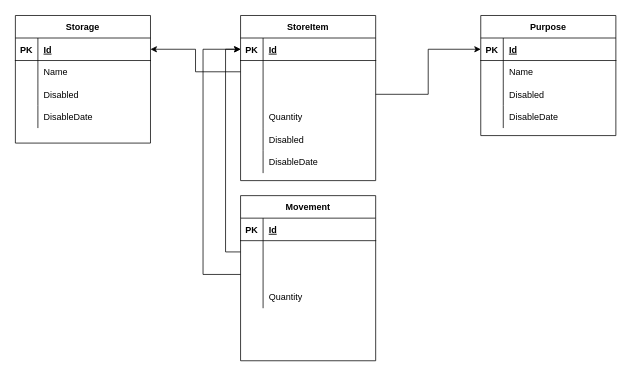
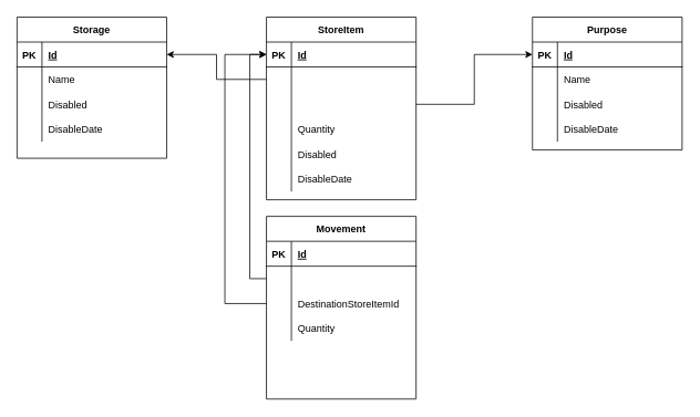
  <mxCell id="0" />
  <mxCell id="1" parent="0" />
  <mxCell id="2" value="Storage" style="shape=table;startSize=30;container=1;collapsible=1;childLayout=tableLayout;fixedRows=1;rowLines=0;fontStyle=1;align=center;resizeLast=1;" vertex="1" parent="1"><mxGeometry x="20" y="20" width="180" height="170" as="geometry" /></mxCell>
  <mxCell id="3" value="" style="shape=partialRectangle;collapsible=0;dropTarget=0;pointerEvents=0;fillColor=none;top=0;left=0;bottom=1;right=0;points=[[0,0.5],[1,0.5]];portConstraint=eastwest;" vertex="1" parent="2"><mxGeometry y="30" width="180" height="30" as="geometry" /></mxCell>
  <mxCell id="4" value="PK" style="shape=partialRectangle;connectable=0;fillColor=none;top=0;left=0;bottom=0;right=0;fontStyle=1;overflow=hidden;" vertex="1" parent="3"><mxGeometry width="30" height="30" as="geometry" /></mxCell>
  <mxCell id="5" value="Id" style="shape=partialRectangle;connectable=0;fillColor=none;top=0;left=0;bottom=0;right=0;align=left;spacingLeft=6;fontStyle=5;overflow=hidden;" vertex="1" parent="3"><mxGeometry x="30" width="150" height="30" as="geometry" /></mxCell>
  <mxCell id="6" value="" style="shape=partialRectangle;collapsible=0;dropTarget=0;pointerEvents=0;fillColor=none;top=0;left=0;bottom=0;right=0;points=[[0,0.5],[1,0.5]];portConstraint=eastwest;" vertex="1" parent="2"><mxGeometry y="60" width="180" height="30" as="geometry" /></mxCell>
  <mxCell id="7" value="" style="shape=partialRectangle;connectable=0;fillColor=none;top=0;left=0;bottom=0;right=0;editable=1;overflow=hidden;" vertex="1" parent="6"><mxGeometry width="30" height="30" as="geometry" /></mxCell>
  <mxCell id="8" value="Name" style="shape=partialRectangle;connectable=0;fillColor=none;top=0;left=0;bottom=0;right=0;align=left;spacingLeft=6;overflow=hidden;" vertex="1" parent="6"><mxGeometry x="30" width="150" height="30" as="geometry" /></mxCell>
  <mxCell id="9" style="shape=partialRectangle;collapsible=0;dropTarget=0;pointerEvents=0;fillColor=none;top=0;left=0;bottom=0;right=0;points=[[0,0.5],[1,0.5]];portConstraint=eastwest;" vertex="1" parent="2"><mxGeometry y="90" width="180" height="30" as="geometry" /></mxCell>
  <mxCell id="10" style="shape=partialRectangle;connectable=0;fillColor=none;top=0;left=0;bottom=0;right=0;editable=1;overflow=hidden;" vertex="1" parent="9"><mxGeometry width="30" height="30" as="geometry" /></mxCell>
  <mxCell id="11" value="Disabled" style="shape=partialRectangle;connectable=0;fillColor=none;top=0;left=0;bottom=0;right=0;align=left;spacingLeft=6;overflow=hidden;" vertex="1" parent="9"><mxGeometry x="30" width="150" height="30" as="geometry" /></mxCell>
  <mxCell id="12" style="shape=partialRectangle;collapsible=0;dropTarget=0;pointerEvents=0;fillColor=none;top=0;left=0;bottom=0;right=0;points=[[0,0.5],[1,0.5]];portConstraint=eastwest;" vertex="1" parent="2"><mxGeometry y="120" width="180" height="30" as="geometry" /></mxCell>
  <mxCell id="13" style="shape=partialRectangle;connectable=0;fillColor=none;top=0;left=0;bottom=0;right=0;editable=1;overflow=hidden;" vertex="1" parent="12"><mxGeometry width="30" height="30" as="geometry" /></mxCell>
  <mxCell id="14" value="DisableDate" style="shape=partialRectangle;connectable=0;fillColor=none;top=0;left=0;bottom=0;right=0;align=left;spacingLeft=6;overflow=hidden;" vertex="1" parent="12"><mxGeometry x="30" width="150" height="30" as="geometry" /></mxCell>
  <mxCell id="15" value="Purpose" style="shape=table;startSize=30;container=1;collapsible=1;childLayout=tableLayout;fixedRows=1;rowLines=0;fontStyle=1;align=center;resizeLast=1;" vertex="1" parent="1"><mxGeometry x="640" y="20" width="180" height="160" as="geometry" /></mxCell>
  <mxCell id="16" value="" style="shape=partialRectangle;collapsible=0;dropTarget=0;pointerEvents=0;fillColor=none;top=0;left=0;bottom=1;right=0;points=[[0,0.5],[1,0.5]];portConstraint=eastwest;" vertex="1" parent="15"><mxGeometry y="30" width="180" height="30" as="geometry" /></mxCell>
  <mxCell id="17" value="PK" style="shape=partialRectangle;connectable=0;fillColor=none;top=0;left=0;bottom=0;right=0;fontStyle=1;overflow=hidden;" vertex="1" parent="16"><mxGeometry width="30" height="30" as="geometry" /></mxCell>
  <mxCell id="18" value="Id" style="shape=partialRectangle;connectable=0;fillColor=none;top=0;left=0;bottom=0;right=0;align=left;spacingLeft=6;fontStyle=5;overflow=hidden;" vertex="1" parent="16"><mxGeometry x="30" width="150" height="30" as="geometry" /></mxCell>
  <mxCell id="19" value="" style="shape=partialRectangle;collapsible=0;dropTarget=0;pointerEvents=0;fillColor=none;top=0;left=0;bottom=0;right=0;points=[[0,0.5],[1,0.5]];portConstraint=eastwest;" vertex="1" parent="15"><mxGeometry y="60" width="180" height="30" as="geometry" /></mxCell>
  <mxCell id="20" value="" style="shape=partialRectangle;connectable=0;fillColor=none;top=0;left=0;bottom=0;right=0;editable=1;overflow=hidden;" vertex="1" parent="19"><mxGeometry width="30" height="30" as="geometry" /></mxCell>
  <mxCell id="21" value="Name" style="shape=partialRectangle;connectable=0;fillColor=none;top=0;left=0;bottom=0;right=0;align=left;spacingLeft=6;overflow=hidden;" vertex="1" parent="19"><mxGeometry x="30" width="150" height="30" as="geometry" /></mxCell>
  <mxCell id="22" style="shape=partialRectangle;collapsible=0;dropTarget=0;pointerEvents=0;fillColor=none;top=0;left=0;bottom=0;right=0;points=[[0,0.5],[1,0.5]];portConstraint=eastwest;" vertex="1" parent="15"><mxGeometry y="90" width="180" height="30" as="geometry" /></mxCell>
  <mxCell id="23" style="shape=partialRectangle;connectable=0;fillColor=none;top=0;left=0;bottom=0;right=0;editable=1;overflow=hidden;" vertex="1" parent="22"><mxGeometry width="30" height="30" as="geometry" /></mxCell>
  <mxCell id="24" value="Disabled" style="shape=partialRectangle;connectable=0;fillColor=none;top=0;left=0;bottom=0;right=0;align=left;spacingLeft=6;overflow=hidden;" vertex="1" parent="22"><mxGeometry x="30" width="150" height="30" as="geometry" /></mxCell>
  <mxCell id="25" style="shape=partialRectangle;collapsible=0;dropTarget=0;pointerEvents=0;fillColor=none;top=0;left=0;bottom=0;right=0;points=[[0,0.5],[1,0.5]];portConstraint=eastwest;" vertex="1" parent="15"><mxGeometry y="120" width="180" height="30" as="geometry" /></mxCell>
  <mxCell id="26" style="shape=partialRectangle;connectable=0;fillColor=none;top=0;left=0;bottom=0;right=0;editable=1;overflow=hidden;" vertex="1" parent="25"><mxGeometry width="30" height="30" as="geometry" /></mxCell>
  <mxCell id="27" value="DisableDate" style="shape=partialRectangle;connectable=0;fillColor=none;top=0;left=0;bottom=0;right=0;align=left;spacingLeft=6;overflow=hidden;" vertex="1" parent="25"><mxGeometry x="30" width="150" height="30" as="geometry" /></mxCell>
  <mxCell id="28" value="StoreItem" style="shape=table;startSize=30;container=1;collapsible=1;childLayout=tableLayout;fixedRows=1;rowLines=0;fontStyle=1;align=center;resizeLast=1;" vertex="1" parent="1"><mxGeometry x="320" y="20" width="180" height="220" as="geometry" /></mxCell>
  <mxCell id="29" value="" style="shape=partialRectangle;collapsible=0;dropTarget=0;pointerEvents=0;fillColor=none;top=0;left=0;bottom=1;right=0;points=[[0,0.5],[1,0.5]];portConstraint=eastwest;" vertex="1" parent="28"><mxGeometry y="30" width="180" height="30" as="geometry" /></mxCell>
  <mxCell id="30" value="PK" style="shape=partialRectangle;connectable=0;fillColor=none;top=0;left=0;bottom=0;right=0;fontStyle=1;overflow=hidden;" vertex="1" parent="29"><mxGeometry width="30" height="30" as="geometry" /></mxCell>
  <mxCell id="31" value="Id" style="shape=partialRectangle;connectable=0;fillColor=none;top=0;left=0;bottom=0;right=0;align=left;spacingLeft=6;fontStyle=5;overflow=hidden;" vertex="1" parent="29"><mxGeometry x="30" width="150" height="30" as="geometry" /></mxCell>
  <mxCell id="32" value="" style="shape=partialRectangle;collapsible=0;dropTarget=0;pointerEvents=0;fillColor=none;top=0;left=0;bottom=0;right=0;points=[[0,0.5],[1,0.5]];portConstraint=eastwest;" vertex="1" parent="28"><mxGeometry y="60" width="180" height="30" as="geometry" /></mxCell>
  <mxCell id="33" value="" style="shape=partialRectangle;connectable=0;fillColor=none;top=0;left=0;bottom=0;right=0;editable=1;overflow=hidden;" vertex="1" parent="32"><mxGeometry width="30" height="30" as="geometry" /></mxCell>
  <mxCell id="34" value="" style="shape=partialRectangle;collapsible=0;dropTarget=0;pointerEvents=0;fillColor=none;top=0;left=0;bottom=0;right=0;points=[[0,0.5],[1,0.5]];portConstraint=eastwest;" vertex="1" parent="28"><mxGeometry y="90" width="180" height="30" as="geometry" /></mxCell>
  <mxCell id="35" value="" style="shape=partialRectangle;connectable=0;fillColor=none;top=0;left=0;bottom=0;right=0;editable=1;overflow=hidden;" vertex="1" parent="34"><mxGeometry width="30" height="30" as="geometry" /></mxCell>
  <mxCell id="36" value="" style="shape=partialRectangle;collapsible=0;dropTarget=0;pointerEvents=0;fillColor=none;top=0;left=0;bottom=0;right=0;points=[[0,0.5],[1,0.5]];portConstraint=eastwest;" vertex="1" parent="28"><mxGeometry y="120" width="180" height="30" as="geometry" /></mxCell>
  <mxCell id="37" value="" style="shape=partialRectangle;connectable=0;fillColor=none;top=0;left=0;bottom=0;right=0;editable=1;overflow=hidden;" vertex="1" parent="36"><mxGeometry width="30" height="30" as="geometry" /></mxCell>
  <mxCell id="38" value="Quantity" style="shape=partialRectangle;connectable=0;fillColor=none;top=0;left=0;bottom=0;right=0;align=left;spacingLeft=6;overflow=hidden;" vertex="1" parent="36"><mxGeometry x="30" width="150" height="30" as="geometry" /></mxCell>
  <mxCell id="39" style="shape=partialRectangle;collapsible=0;dropTarget=0;pointerEvents=0;fillColor=none;top=0;left=0;bottom=0;right=0;points=[[0,0.5],[1,0.5]];portConstraint=eastwest;" vertex="1" parent="28"><mxGeometry y="150" width="180" height="30" as="geometry" /></mxCell>
  <mxCell id="40" style="shape=partialRectangle;connectable=0;fillColor=none;top=0;left=0;bottom=0;right=0;editable=1;overflow=hidden;" vertex="1" parent="39"><mxGeometry width="30" height="30" as="geometry" /></mxCell>
  <mxCell id="41" value="Disabled" style="shape=partialRectangle;connectable=0;fillColor=none;top=0;left=0;bottom=0;right=0;align=left;spacingLeft=6;overflow=hidden;" vertex="1" parent="39"><mxGeometry x="30" width="150" height="30" as="geometry" /></mxCell>
  <mxCell id="42" style="shape=partialRectangle;collapsible=0;dropTarget=0;pointerEvents=0;fillColor=none;top=0;left=0;bottom=0;right=0;points=[[0,0.5],[1,0.5]];portConstraint=eastwest;" vertex="1" parent="28"><mxGeometry y="180" width="180" height="30" as="geometry" /></mxCell>
  <mxCell id="43" style="shape=partialRectangle;connectable=0;fillColor=none;top=0;left=0;bottom=0;right=0;editable=1;overflow=hidden;" vertex="1" parent="42"><mxGeometry width="30" height="30" as="geometry" /></mxCell>
  <mxCell id="44" value="DisableDate" style="shape=partialRectangle;connectable=0;fillColor=none;top=0;left=0;bottom=0;right=0;align=left;spacingLeft=6;overflow=hidden;" vertex="1" parent="42"><mxGeometry x="30" width="150" height="30" as="geometry" /></mxCell>
  <mxCell id="45" value="Movement" style="shape=table;startSize=30;container=1;collapsible=1;childLayout=tableLayout;fixedRows=1;rowLines=0;fontStyle=1;align=center;resizeLast=1;" vertex="1" parent="1"><mxGeometry x="320" y="260" width="180" height="220" as="geometry" /></mxCell>
  <mxCell id="46" value="" style="shape=partialRectangle;collapsible=0;dropTarget=0;pointerEvents=0;fillColor=none;top=0;left=0;bottom=1;right=0;points=[[0,0.5],[1,0.5]];portConstraint=eastwest;" vertex="1" parent="45"><mxGeometry y="30" width="180" height="30" as="geometry" /></mxCell>
  <mxCell id="47" value="PK" style="shape=partialRectangle;connectable=0;fillColor=none;top=0;left=0;bottom=0;right=0;fontStyle=1;overflow=hidden;" vertex="1" parent="46"><mxGeometry width="30" height="30" as="geometry" /></mxCell>
  <mxCell id="48" value="Id" style="shape=partialRectangle;connectable=0;fillColor=none;top=0;left=0;bottom=0;right=0;align=left;spacingLeft=6;fontStyle=5;overflow=hidden;" vertex="1" parent="46"><mxGeometry x="30" width="150" height="30" as="geometry" /></mxCell>
  <mxCell id="49" value="" style="shape=partialRectangle;collapsible=0;dropTarget=0;pointerEvents=0;fillColor=none;top=0;left=0;bottom=0;right=0;points=[[0,0.5],[1,0.5]];portConstraint=eastwest;" vertex="1" parent="45"><mxGeometry y="60" width="180" height="30" as="geometry" /></mxCell>
  <mxCell id="50" value="" style="shape=partialRectangle;connectable=0;fillColor=none;top=0;left=0;bottom=0;right=0;editable=1;overflow=hidden;" vertex="1" parent="49"><mxGeometry width="30" height="30" as="geometry" /></mxCell>
  <mxCell id="51" value="" style="shape=partialRectangle;collapsible=0;dropTarget=0;pointerEvents=0;fillColor=none;top=0;left=0;bottom=0;right=0;points=[[0,0.5],[1,0.5]];portConstraint=eastwest;" vertex="1" parent="45"><mxGeometry y="90" width="180" height="30" as="geometry" /></mxCell>
  <mxCell id="52" value="" style="shape=partialRectangle;connectable=0;fillColor=none;top=0;left=0;bottom=0;right=0;editable=1;overflow=hidden;" vertex="1" parent="51"><mxGeometry width="30" height="30" as="geometry" /></mxCell>
+ <mxCell id="53" value="DestinationStoreItemId" style="shape=partialRectangle;connectable=0;fillColor=none;top=0;left=0;bottom=0;right=0;align=left;spacingLeft=6;overflow=hidden;" vertex="1" parent="51"><mxGeometry x="30" width="150" height="30" as="geometry" /></mxCell>
  <mxCell id="54" style="shape=partialRectangle;collapsible=0;dropTarget=0;pointerEvents=0;fillColor=none;top=0;left=0;bottom=0;right=0;points=[[0,0.5],[1,0.5]];portConstraint=eastwest;" vertex="1" parent="45"><mxGeometry y="120" width="180" height="30" as="geometry" /></mxCell>
  <mxCell id="55" style="shape=partialRectangle;connectable=0;fillColor=none;top=0;left=0;bottom=0;right=0;editable=1;overflow=hidden;" vertex="1" parent="54"><mxGeometry width="30" height="30" as="geometry" /></mxCell>
  <mxCell id="56" value="Quantity" style="shape=partialRectangle;connectable=0;fillColor=none;top=0;left=0;bottom=0;right=0;align=left;spacingLeft=6;overflow=hidden;" vertex="1" parent="54"><mxGeometry x="30" width="150" height="30" as="geometry" /></mxCell>
  <mxCell id="57" style="shape=partialRectangle;collapsible=0;dropTarget=0;pointerEvents=0;fillColor=none;top=0;left=0;bottom=0;right=0;points=[[0,0.5],[1,0.5]];portConstraint=eastwest;" vertex="1" parent="45"><mxGeometry y="150" width="180" height="30" as="geometry" /></mxCell>
  <mxCell id="58" style="shape=partialRectangle;connectable=0;fillColor=none;top=0;left=0;bottom=0;right=0;editable=1;overflow=hidden;" vertex="1" parent="57"><mxGeometry width="30" height="30" as="geometry" /></mxCell>
  <mxCell id="59" style="shape=partialRectangle;collapsible=0;dropTarget=0;pointerEvents=0;fillColor=none;top=0;left=0;bottom=0;right=0;points=[[0,0.5],[1,0.5]];portConstraint=eastwest;" vertex="1" parent="45"><mxGeometry y="180" width="180" height="30" as="geometry" /></mxCell>
  <mxCell id="60" style="shape=partialRectangle;connectable=0;fillColor=none;top=0;left=0;bottom=0;right=0;editable=1;overflow=hidden;" vertex="1" parent="59"><mxGeometry width="30" height="30" as="geometry" /></mxCell>
  <mxCell id="61" style="edgeStyle=orthogonalEdgeStyle;rounded=0;orthogonalLoop=1;jettySize=auto;html=1;exitX=0;exitY=0.5;exitDx=0;exitDy=0;entryX=1;entryY=0.5;entryDx=0;entryDy=0;" edge="1" parent="1" source="32" target="3"><mxGeometry relative="1" as="geometry" /></mxCell>
  <mxCell id="62" style="edgeStyle=orthogonalEdgeStyle;rounded=0;orthogonalLoop=1;jettySize=auto;html=1;exitX=1;exitY=0.5;exitDx=0;exitDy=0;entryX=0;entryY=0.5;entryDx=0;entryDy=0;" edge="1" parent="1" source="34" target="16"><mxGeometry relative="1" as="geometry" /></mxCell>
  <mxCell id="63" style="edgeStyle=orthogonalEdgeStyle;rounded=0;orthogonalLoop=1;jettySize=auto;html=1;exitX=0;exitY=0.5;exitDx=0;exitDy=0;entryX=0;entryY=0.5;entryDx=0;entryDy=0;" edge="1" parent="1" source="49" target="29"><mxGeometry relative="1" as="geometry" /></mxCell>
  <mxCell id="64" style="edgeStyle=orthogonalEdgeStyle;rounded=0;orthogonalLoop=1;jettySize=auto;html=1;exitX=0;exitY=0.5;exitDx=0;exitDy=0;entryX=0;entryY=0.5;entryDx=0;entryDy=0;" edge="1" parent="1" source="51" target="29"><mxGeometry relative="1" as="geometry"><Array as="points"><mxPoint x="270" y="365" /><mxPoint x="270" y="65" /></Array></mxGeometry></mxCell>
